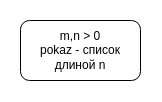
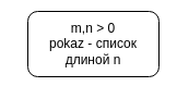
  <mxCell id="0" />
  <mxCell id="1" parent="0" />
- <mxCell id="2" value="m,n &amp;gt; 0&lt;br&gt;pokaz - список длиной n" style="rounded=1;whiteSpace=wrap;html=1;" vertex="1" parent="1"><mxGeometry x="20" y="20" width="120" height="60" as="geometry" /></mxCell>
+ <mxCell id="2" value="m,n &amp;gt; 0&lt;br&gt;pokaz - список длиной n" style="rounded=1;whiteSpace=wrap;html=1;" vertex="1" parent="1"><mxGeometry x="25" y="10" width="120" height="60" as="geometry" /></mxCell>
